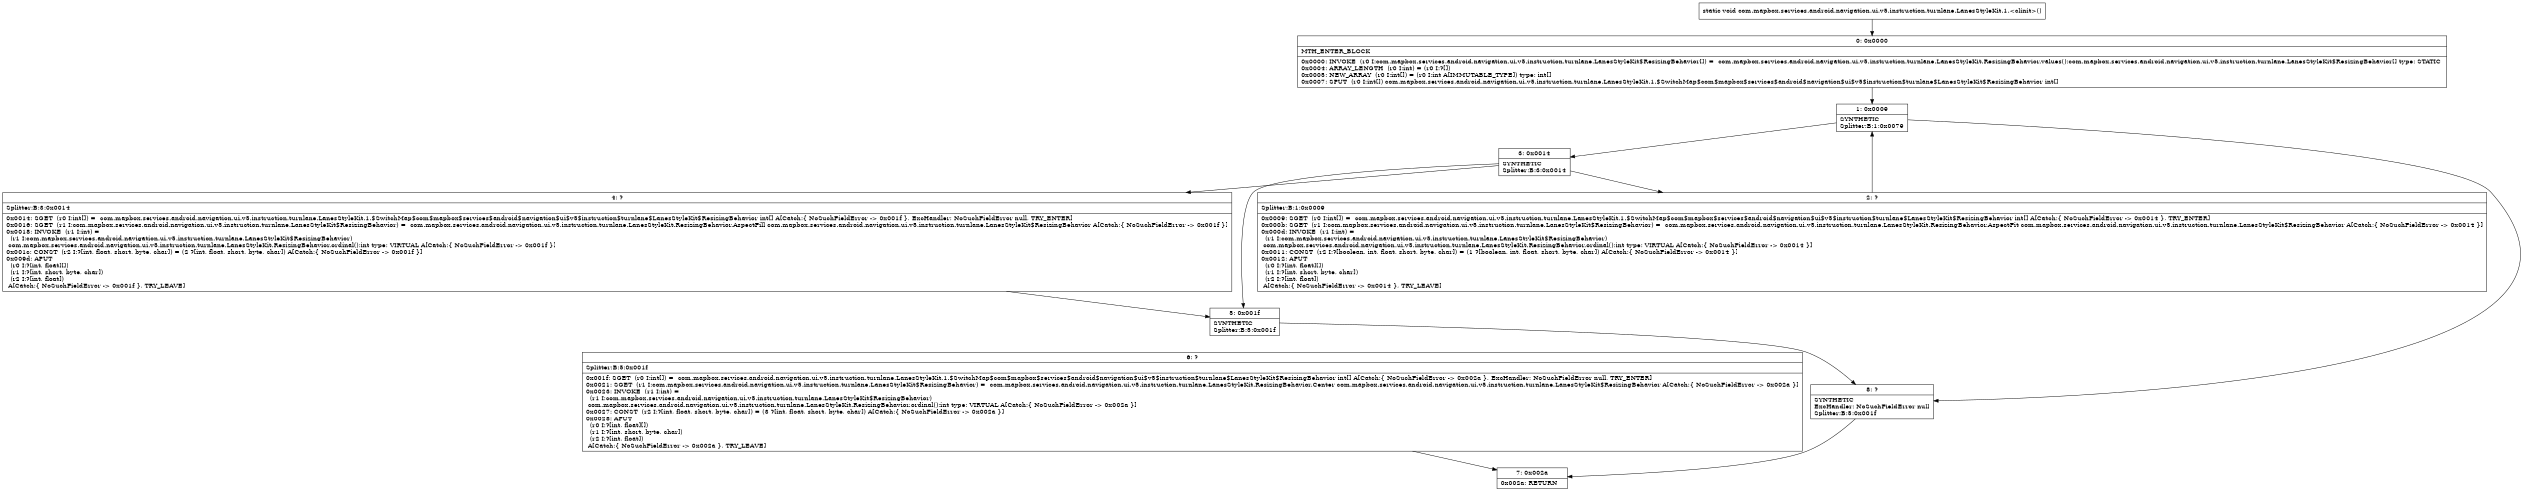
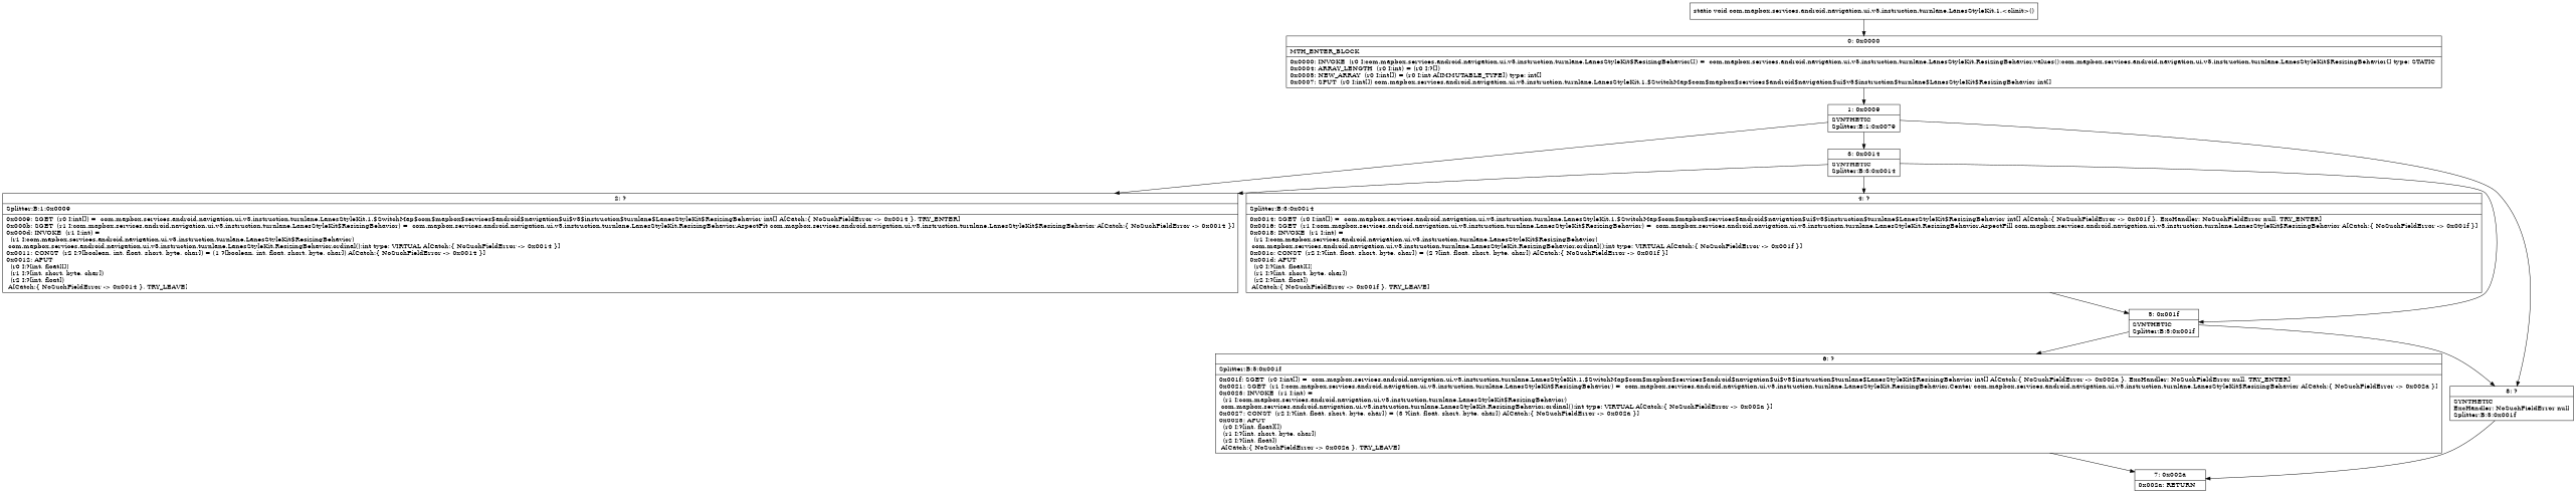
  digraph {
    node [shape=record]
    n1 [label="{0\:\ 0x0000|MTH_ENTER_BLOCK\l|0x0000: INVOKE  (r0 I:com.mapbox.services.android.navigation.ui.v5.instruction.turnlane.LanesStyleKit$ResizingBehavior[]) =  com.mapbox.services.android.navigation.ui.v5.instruction.turnlane.LanesStyleKit.ResizingBehavior.values():com.mapbox.services.android.navigation.ui.v5.instruction.turnlane.LanesStyleKit$ResizingBehavior[] type: STATIC \l0x0004: ARRAY_LENGTH  (r0 I:int) = (r0 I:?[]) \l0x0005: NEW_ARRAY  (r0 I:int[]) = (r0 I:int A[IMMUTABLE_TYPE]) type: int[] \l0x0007: SPUT  (r0 I:int[]) com.mapbox.services.android.navigation.ui.v5.instruction.turnlane.LanesStyleKit.1.$SwitchMap$com$mapbox$services$android$navigation$ui$v5$instruction$turnlane$LanesStyleKit$ResizingBehavior int[] \l}"]
    n2 [label="{1\:\ 0x0009|SYNTHETIC\lSplitter:B:1:0x0079\l}"]
    n3 [label="{2\:\ ?|Splitter:B:1:0x0009\l|0x0009: SGET  (r0 I:int[]) =  com.mapbox.services.android.navigation.ui.v5.instruction.turnlane.LanesStyleKit.1.$SwitchMap$com$mapbox$services$android$navigation$ui$v5$instruction$turnlane$LanesStyleKit$ResizingBehavior int[] A[Catch:\{ NoSuchFieldError \-\> 0x0014 \}, TRY_ENTER]\l0x000b: SGET  (r1 I:com.mapbox.services.android.navigation.ui.v5.instruction.turnlane.LanesStyleKit$ResizingBehavior) =  com.mapbox.services.android.navigation.ui.v5.instruction.turnlane.LanesStyleKit.ResizingBehavior.AspectFit com.mapbox.services.android.navigation.ui.v5.instruction.turnlane.LanesStyleKit$ResizingBehavior A[Catch:\{ NoSuchFieldError \-\> 0x0014 \}]\l0x000d: INVOKE  (r1 I:int) = \l  (r1 I:com.mapbox.services.android.navigation.ui.v5.instruction.turnlane.LanesStyleKit$ResizingBehavior)\l com.mapbox.services.android.navigation.ui.v5.instruction.turnlane.LanesStyleKit.ResizingBehavior.ordinal():int type: VIRTUAL A[Catch:\{ NoSuchFieldError \-\> 0x0014 \}]\l0x0011: CONST  (r2 I:?[boolean, int, float, short, byte, char]) = (1 ?[boolean, int, float, short, byte, char]) A[Catch:\{ NoSuchFieldError \-\> 0x0014 \}]\l0x0012: APUT  \l  (r0 I:?[int, float][])\l  (r1 I:?[int, short, byte, char])\l  (r2 I:?[int, float])\l A[Catch:\{ NoSuchFieldError \-\> 0x0014 \}, TRY_LEAVE]\l}"]
    n4 [label="{3\:\ 0x0014|SYNTHETIC\lSplitter:B:3:0x0014\l}"]
    n5 [label="{8\:\ ?|SYNTHETIC\lExcHandler: NoSuchFieldError null\lSplitter:B:5:0x001f\l}"]
-   n6 [label="{4\:\ ?|Splitter:B:3:0x0014\l|0x0014: SGET  (r0 I:int[]) =  com.mapbox.services.android.navigation.ui.v5.instruction.turnlane.LanesStyleKit.1.$SwitchMap$com$mapbox$services$android$navigation$ui$v5$instruction$turnlane$LanesStyleKit$ResizingBehavior int[] A[Catch:\{ NoSuchFieldError \-\> 0x001f \}, ExcHandler: NoSuchFieldError null, TRY_ENTER]\l0x0016: SGET  (r1 I:com.mapbox.services.android.navigation.ui.v5.instruction.turnlane.LanesStyleKit$ResizingBehavior) =  com.mapbox.services.android.navigation.ui.v5.instruction.turnlane.LanesStyleKit.ResizingBehavior.AspectFill com.mapbox.services.android.navigation.ui.v5.instruction.turnlane.LanesStyleKit$ResizingBehavior A[Catch:\{ NoSuchFieldError \-\> 0x001f \}]\l0x0018: INVOKE  (r1 I:int) = \l  (r1 I:com.mapbox.services.android.navigation.ui.v5.instruction.turnlane.LanesStyleKit$ResizingBehavior)\l com.mapbox.services.android.navigation.ui.v5.instruction.turnlane.LanesStyleKit.ResizingBehavior.ordinal():int type: VIRTUAL A[Catch:\{ NoSuchFieldError \-\> 0x001f \}]\l0x001c: CONST  (r2 I:?[int, float, short, byte, char]) = (2 ?[int, float, short, byte, char]) A[Catch:\{ NoSuchFieldError \-\> 0x001f \}]\l0x009d: APUT  \l  (r0 I:?[int, float][])\l  (r1 I:?[int, short, byte, char])\l  (r2 I:?[int, float])\l A[Catch:\{ NoSuchFieldError \-\> 0x001f \}, TRY_LEAVE]\l}"]
+   n6 [label="{4\:\ ?|Splitter:B:3:0x0014\l|0x0014: SGET  (r0 I:int[]) =  com.mapbox.services.android.navigation.ui.v5.instruction.turnlane.LanesStyleKit.1.$SwitchMap$com$mapbox$services$android$navigation$ui$v5$instruction$turnlane$LanesStyleKit$ResizingBehavior int[] A[Catch:\{ NoSuchFieldError \-\> 0x001f \}, ExcHandler: NoSuchFieldError null, TRY_ENTER]\l0x0016: SGET  (r1 I:com.mapbox.services.android.navigation.ui.v5.instruction.turnlane.LanesStyleKit$ResizingBehavior) =  com.mapbox.services.android.navigation.ui.v5.instruction.turnlane.LanesStyleKit.ResizingBehavior.AspectFill com.mapbox.services.android.navigation.ui.v5.instruction.turnlane.LanesStyleKit$ResizingBehavior A[Catch:\{ NoSuchFieldError \-\> 0x001f \}]\l0x0018: INVOKE  (r1 I:int) = \l  (r1 I:com.mapbox.services.android.navigation.ui.v5.instruction.turnlane.LanesStyleKit$ResizingBehavior)\l com.mapbox.services.android.navigation.ui.v5.instruction.turnlane.LanesStyleKit.ResizingBehavior.ordinal():int type: VIRTUAL A[Catch:\{ NoSuchFieldError \-\> 0x001f \}]\l0x001c: CONST  (r2 I:?[int, float, short, byte, char]) = (2 ?[int, float, short, byte, char]) A[Catch:\{ NoSuchFieldError \-\> 0x001f \}]\l0x001d: APUT  \l  (r0 I:?[int, float][])\l  (r1 I:?[int, short, byte, char])\l  (r2 I:?[int, float])\l A[Catch:\{ NoSuchFieldError \-\> 0x001f \}, TRY_LEAVE]\l}"]
    n7 [label="{5\:\ 0x001f|SYNTHETIC\lSplitter:B:5:0x001f\l}"]
    n8 [label="{6\:\ ?|Splitter:B:5:0x001f\l|0x001f: SGET  (r0 I:int[]) =  com.mapbox.services.android.navigation.ui.v5.instruction.turnlane.LanesStyleKit.1.$SwitchMap$com$mapbox$services$android$navigation$ui$v5$instruction$turnlane$LanesStyleKit$ResizingBehavior int[] A[Catch:\{ NoSuchFieldError \-\> 0x002a \}, ExcHandler: NoSuchFieldError null, TRY_ENTER]\l0x0021: SGET  (r1 I:com.mapbox.services.android.navigation.ui.v5.instruction.turnlane.LanesStyleKit$ResizingBehavior) =  com.mapbox.services.android.navigation.ui.v5.instruction.turnlane.LanesStyleKit.ResizingBehavior.Center com.mapbox.services.android.navigation.ui.v5.instruction.turnlane.LanesStyleKit$ResizingBehavior A[Catch:\{ NoSuchFieldError \-\> 0x002a \}]\l0x0023: INVOKE  (r1 I:int) = \l  (r1 I:com.mapbox.services.android.navigation.ui.v5.instruction.turnlane.LanesStyleKit$ResizingBehavior)\l com.mapbox.services.android.navigation.ui.v5.instruction.turnlane.LanesStyleKit.ResizingBehavior.ordinal():int type: VIRTUAL A[Catch:\{ NoSuchFieldError \-\> 0x002a \}]\l0x0027: CONST  (r2 I:?[int, float, short, byte, char]) = (3 ?[int, float, short, byte, char]) A[Catch:\{ NoSuchFieldError \-\> 0x002a \}]\l0x0028: APUT  \l  (r0 I:?[int, float][])\l  (r1 I:?[int, short, byte, char])\l  (r2 I:?[int, float])\l A[Catch:\{ NoSuchFieldError \-\> 0x002a \}, TRY_LEAVE]\l}"]
    n9 [label="{7\:\ 0x002a|0x002a: RETURN   \l}"]
    n10 [label="{static void com.mapbox.services.android.navigation.ui.v5.instruction.turnlane.LanesStyleKit.1.\<clinit\>() }"]
    n1 -> n2
-   n3 -> n2
+   n2 -> n3
    n2 -> n4
    n2 -> n5
    n4 -> n3
    n4 -> n6
    n4 -> n7
    n5 -> n9
    n6 -> n7
    n7 -> n5
+   n7 -> n8
    n8 -> n9
    n10 -> n1
  }
